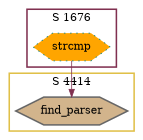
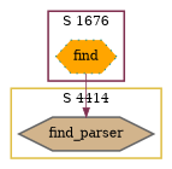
  digraph {
    node [shape=hexagon]
    n1 [color=gray40 label=find_parser style="bold,filled" fillcolor=tan]
-   n2 [color=teal label=strcmp style="dotted,filled" fillcolor=orange]
+   n2 [color=teal label=find style="dotted,filled" fillcolor=orange]
    subgraph cluster_1 {
      color="#E0C048"
      label="S 4414"
      style=bold
      n1
    }
    subgraph cluster_2 {
      color="#803050"
      label="S 1676"
      style=bold
      n2
    }
    n2 -> n1 [color="#803050"]
  }
